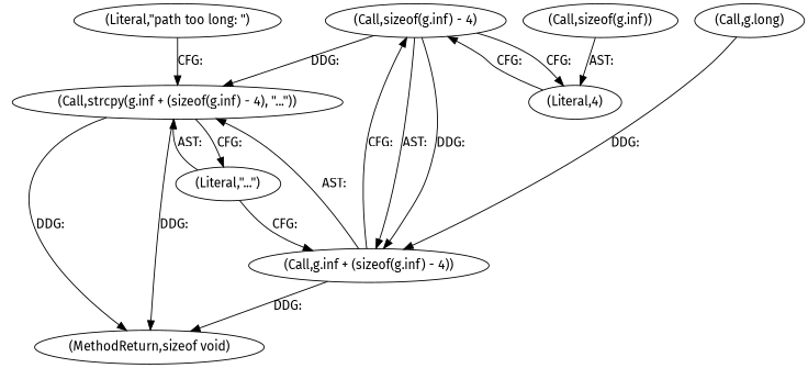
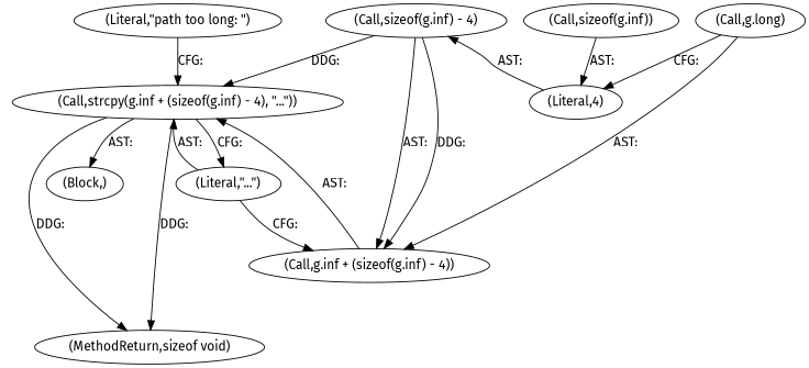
  digraph {
    fontname="Fira Sans"
    node [fontname="Fira Sans"]
    edge [fontname="Fira Sans"]
    n1 [label="(Call,sizeof(g.inf) - 4)"]
    n2 [label="(Call,strcpy(g.inf + (sizeof(g.inf) - 4), \"...\"))"]
    n3 [label="(Call,g.inf + (sizeof(g.inf) - 4))"]
    n4 [label="(Literal,4)"]
+   n5 [label="(Block,)"]
    n6 [label="(Literal,\"...\")"]
    n7 [label="(MethodReturn,sizeof void)"]
    n8 [label="(Call,sizeof(g.inf))"]
    n9 [label="(Call,g.long)"]
    n10 [label="(Literal,\"path too long: \")"]
    n1 -> n2 [label="DDG: "]
    n1 -> n3 [label="AST: "]
    n1 -> n3 [label="DDG: "]
-   n1 -> n4 [label="CFG: "]
+   n9 -> n4 [label="CFG: "]
+   n2 -> n5 [label="AST: "]
    n2 -> n6 [label="CFG: "]
    n2 -> n7 [label="DDG: "]
    n2 -> n7 [label="DDG: "]
-   n3 -> n1 [label="CFG: "]
    n3 -> n2 [label="AST: "]
-   n3 -> n7 [label="DDG: "]
-   n4 -> n1 [label="CFG: "]
+   n4 -> n1 [label="AST: "]
    n6 -> n2 [label="AST: "]
    n6 -> n3 [label="CFG: "]
    n8 -> n4 [label="AST: "]
-   n9 -> n3 [label="DDG: "]
+   n9 -> n3 [label="AST: "]
    n10 -> n2 [label="CFG: "]
  }
